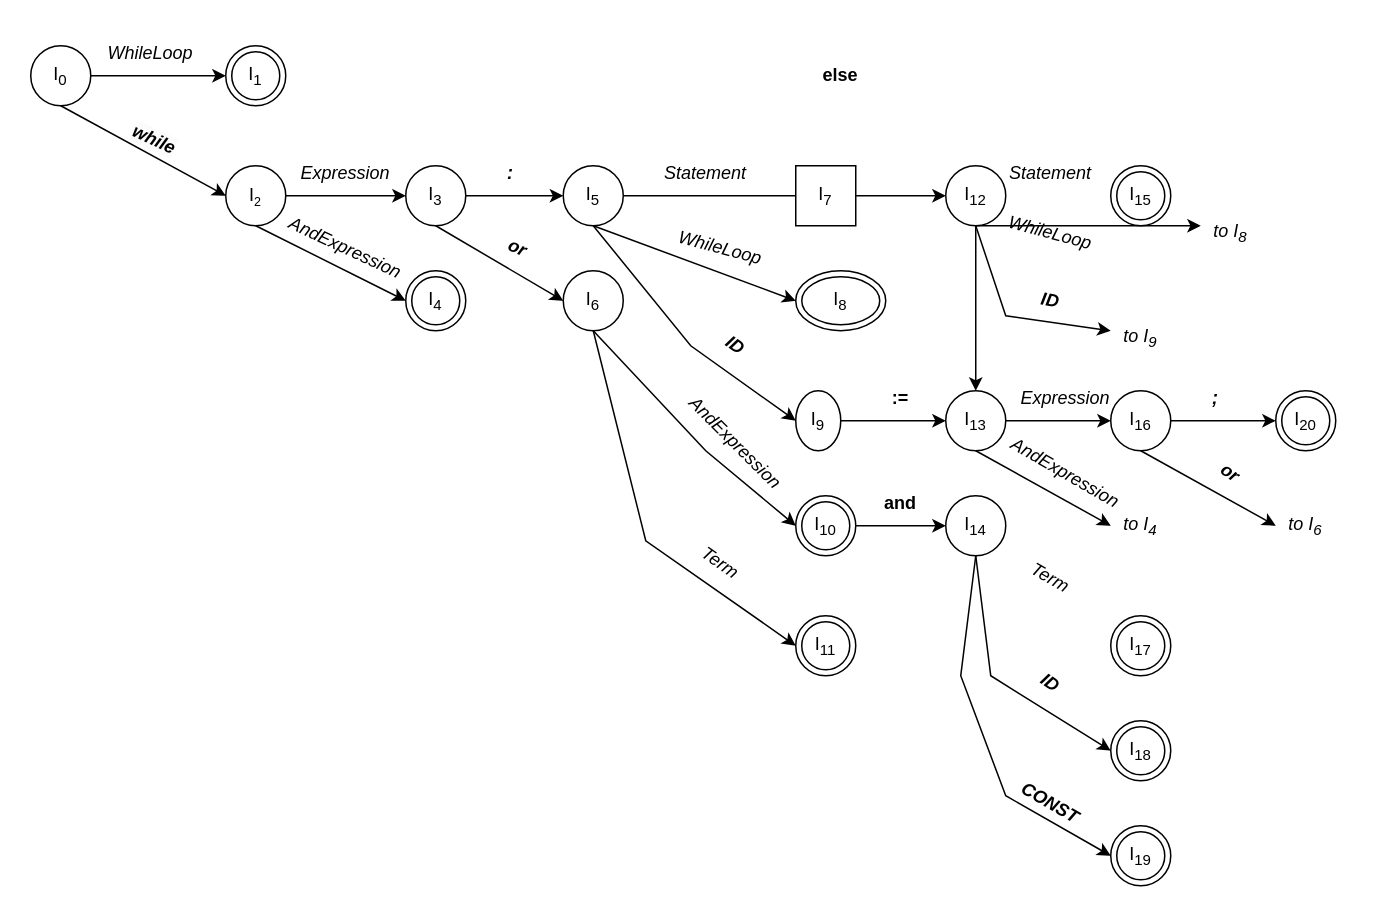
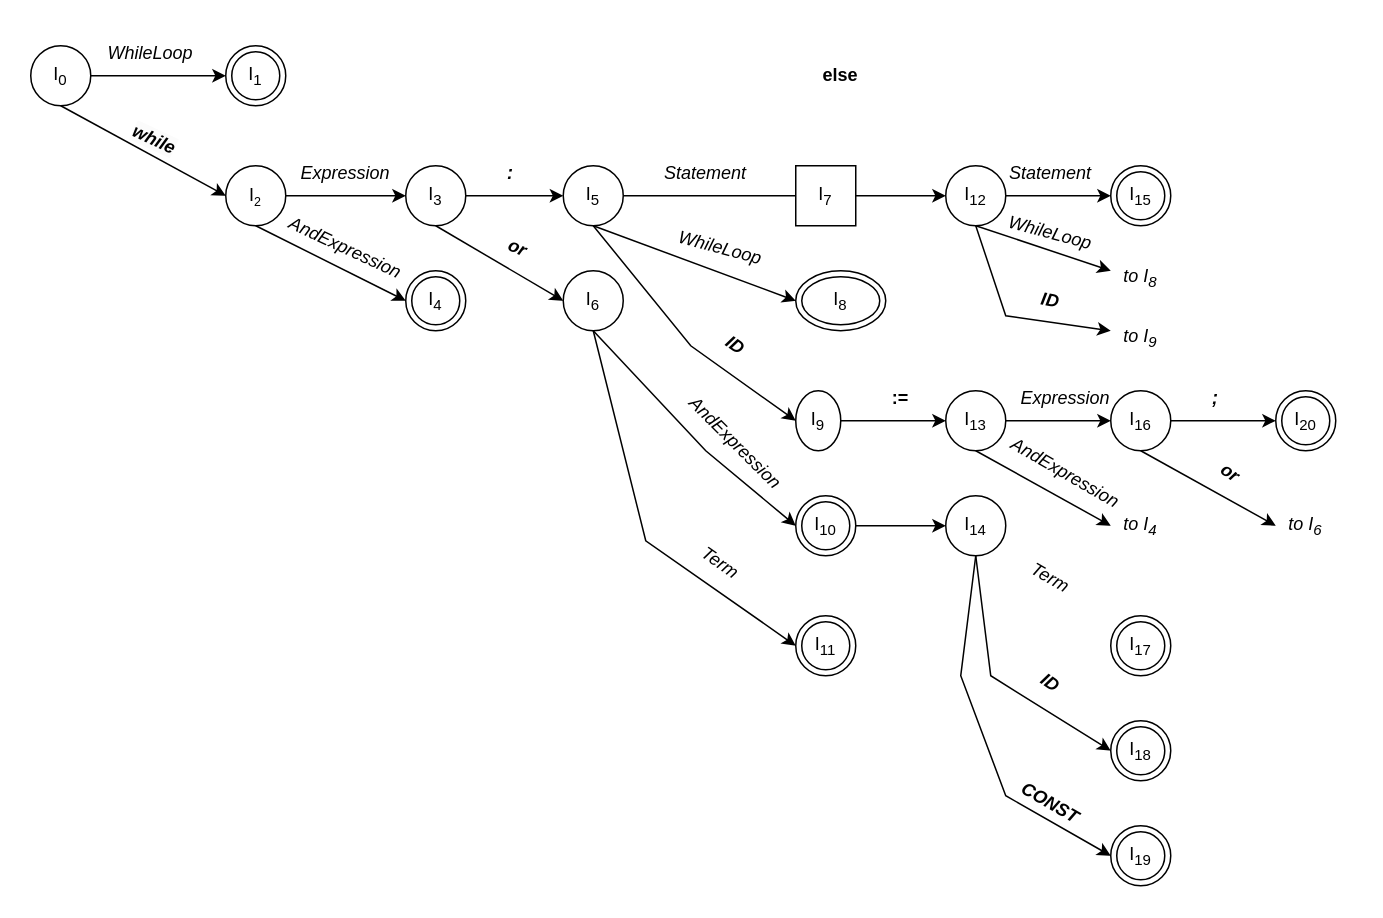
  <mxCell id="0" />
  <mxCell id="1" parent="0" />
  <mxCell id="2" value="I&lt;sub&gt;0&lt;/sub&gt;" style="ellipse;whiteSpace=wrap;html=1;" parent="1" vertex="1"><mxGeometry x="20" y="30" width="40" height="40" as="geometry" /></mxCell>
  <mxCell id="3" value="I&lt;sub&gt;1&lt;/sub&gt;" style="ellipse;shape=doubleEllipse;whiteSpace=wrap;html=1;aspect=fixed;" parent="1" vertex="1"><mxGeometry x="150" y="30" width="40" height="40" as="geometry" /></mxCell>
  <mxCell id="4" value="" style="endArrow=classic;html=1;rounded=0;entryX=0;entryY=0.5;entryDx=0;entryDy=0;" parent="1" target="3" edge="1"><mxGeometry width="50" height="50" relative="1" as="geometry"><mxPoint x="60" y="50" as="sourcePoint" /><mxPoint x="110" as="targetPoint" y="0" /></mxGeometry></mxCell>
  <mxCell id="5" value="&lt;i&gt;WhileLoop&lt;/i&gt;" style="text;html=1;strokeColor=none;fillColor=none;align=center;verticalAlign=middle;whiteSpace=wrap;rounded=0;" parent="1" vertex="1"><mxGeometry x="70" y="20" width="60" height="30" as="geometry" /></mxCell>
  <mxCell id="6" value="I&lt;span style=&quot;font-size: 10px;&quot;&gt;&lt;sub&gt;2&lt;/sub&gt;&lt;/span&gt;" style="ellipse;whiteSpace=wrap;html=1;" parent="1" vertex="1"><mxGeometry x="150" y="110" width="40" height="40" as="geometry" /></mxCell>
  <mxCell id="7" value="" style="endArrow=classic;html=1;rounded=0;entryX=0;entryY=0.5;entryDx=0;entryDy=0;exitX=0.5;exitY=1;exitDx=0;exitDy=0;" parent="1" source="2" target="6" edge="1"><mxGeometry width="50" height="50" relative="1" as="geometry"><mxPoint x="70" y="60" as="sourcePoint" /><mxPoint x="180" y="60" as="targetPoint" /></mxGeometry></mxCell>
  <mxCell id="8" value="&lt;i style=&quot;border-color: var(--border-color); color: rgb(0, 0, 0); font-family: Helvetica; font-size: 12px; font-variant-ligatures: normal; font-variant-caps: normal; letter-spacing: normal; orphans: 2; text-align: center; text-indent: 0px; text-transform: none; widows: 2; word-spacing: 0px; -webkit-text-stroke-width: 0px; background-color: rgb(251, 251, 251); text-decoration-thickness: initial; text-decoration-style: initial; text-decoration-color: initial;&quot;&gt;&lt;b&gt;while&lt;/b&gt;&lt;/i&gt;" style="text;whiteSpace=wrap;html=1;rotation=25;" parent="1" vertex="1"><mxGeometry x="80" y="90" width="90" height="40" as="geometry" /></mxCell>
  <mxCell id="9" style="edgeStyle=orthogonalEdgeStyle;rounded=0;orthogonalLoop=1;jettySize=auto;html=1;entryX=0;entryY=0.5;entryDx=0;entryDy=0;" parent="1" source="10" target="17" edge="1"><mxGeometry relative="1" as="geometry" /></mxCell>
  <mxCell id="10" value="I&lt;sub&gt;3&lt;/sub&gt;" style="ellipse;whiteSpace=wrap;html=1;" parent="1" vertex="1"><mxGeometry x="270" y="110" width="40" height="40" as="geometry" /></mxCell>
  <mxCell id="11" value="" style="endArrow=classic;html=1;rounded=0;entryX=0;entryY=0.5;entryDx=0;entryDy=0;" parent="1" target="10" edge="1"><mxGeometry width="50" height="50" relative="1" as="geometry"><mxPoint x="190" y="130" as="sourcePoint" /><mxPoint x="250" y="130" as="targetPoint" /></mxGeometry></mxCell>
  <mxCell id="12" value="&lt;i&gt;Expression&lt;/i&gt;" style="text;html=1;strokeColor=none;fillColor=none;align=center;verticalAlign=middle;whiteSpace=wrap;rounded=0;" parent="1" vertex="1"><mxGeometry x="200" y="100" width="60" height="30" as="geometry" /></mxCell>
  <mxCell id="13" value="I&lt;sub&gt;4&lt;/sub&gt;" style="ellipse;shape=doubleEllipse;whiteSpace=wrap;html=1;aspect=fixed;" parent="1" vertex="1"><mxGeometry x="270" y="180" width="40" height="40" as="geometry" /></mxCell>
  <mxCell id="14" value="" style="endArrow=classic;html=1;rounded=0;entryX=0;entryY=0.5;entryDx=0;entryDy=0;exitX=0.5;exitY=1;exitDx=0;exitDy=0;" parent="1" target="13" edge="1"><mxGeometry width="50" height="50" relative="1" as="geometry"><mxPoint x="170" y="150" as="sourcePoint" /><mxPoint x="280" y="210" as="targetPoint" /></mxGeometry></mxCell>
  <mxCell id="15" value="&lt;i&gt;AndExpression&lt;/i&gt;" style="text;html=1;strokeColor=none;fillColor=none;align=center;verticalAlign=middle;whiteSpace=wrap;rounded=0;rotation=25;" parent="1" vertex="1"><mxGeometry x="200" y="150" width="60" height="30" as="geometry" /></mxCell>
  <mxCell id="16" style="edgeStyle=orthogonalEdgeStyle;rounded=0;orthogonalLoop=1;jettySize=auto;html=1;endArrow=none;" parent="1" source="17" target="23" edge="1"><mxGeometry relative="1" as="geometry" /></mxCell>
  <mxCell id="17" value="I&lt;sub&gt;5&lt;/sub&gt;" style="ellipse;whiteSpace=wrap;html=1;" parent="1" vertex="1"><mxGeometry x="375" y="110" width="40" height="40" as="geometry" /></mxCell>
  <mxCell id="18" value="&lt;i&gt;&lt;b&gt;:&lt;/b&gt;&lt;/i&gt;" style="text;html=1;strokeColor=none;fillColor=none;align=center;verticalAlign=middle;whiteSpace=wrap;rounded=0;" parent="1" vertex="1"><mxGeometry x="310" y="100" width="60" height="30" as="geometry" /></mxCell>
  <mxCell id="19" value="I&lt;sub&gt;6&lt;/sub&gt;" style="ellipse;whiteSpace=wrap;html=1;" parent="1" vertex="1"><mxGeometry x="375" y="180" width="40" height="40" as="geometry" /></mxCell>
  <mxCell id="20" value="" style="endArrow=classic;html=1;rounded=0;entryX=0;entryY=0.5;entryDx=0;entryDy=0;exitX=0.5;exitY=1;exitDx=0;exitDy=0;" parent="1" target="19" edge="1"><mxGeometry width="50" height="50" relative="1" as="geometry"><mxPoint x="290" y="150" as="sourcePoint" /><mxPoint x="390" y="200" as="targetPoint" /></mxGeometry></mxCell>
  <mxCell id="21" value="&lt;i&gt;&lt;b&gt;or&lt;/b&gt;&lt;/i&gt;" style="text;html=1;strokeColor=none;fillColor=none;align=center;verticalAlign=middle;whiteSpace=wrap;rounded=0;rotation=25;" parent="1" vertex="1"><mxGeometry x="315" y="150" width="60" height="30" as="geometry" /></mxCell>
  <mxCell id="22" style="edgeStyle=orthogonalEdgeStyle;rounded=0;orthogonalLoop=1;jettySize=auto;html=1;entryX=0;entryY=0.5;entryDx=0;entryDy=0;" parent="1" source="23" target="40" edge="1"><mxGeometry relative="1" as="geometry" /></mxCell>
  <mxCell id="23" value="I&lt;sub&gt;7&lt;/sub&gt;" style="whiteSpace=wrap;html=1;rounded=0;" parent="1" vertex="1"><mxGeometry x="530" y="110" width="40" height="40" as="geometry" /></mxCell>
  <mxCell id="24" value="&lt;i&gt;Statement&lt;/i&gt;" style="text;html=1;strokeColor=none;fillColor=none;align=center;verticalAlign=middle;whiteSpace=wrap;rounded=0;" parent="1" vertex="1"><mxGeometry x="440" y="100" width="60" height="30" as="geometry" /></mxCell>
  <mxCell id="25" value="I&lt;sub&gt;8&lt;/sub&gt;" style="ellipse;shape=doubleEllipse;whiteSpace=wrap;html=1;aspect=fixed;" parent="1" vertex="1"><mxGeometry x="530" y="180" width="60" height="40" as="geometry" /></mxCell>
  <mxCell id="26" value="" style="endArrow=classic;html=1;rounded=0;entryX=0;entryY=0.5;entryDx=0;entryDy=0;exitX=0.5;exitY=1;exitDx=0;exitDy=0;" parent="1" target="25" edge="1"><mxGeometry width="50" height="50" relative="1" as="geometry"><mxPoint x="395" y="150" as="sourcePoint" /><mxPoint x="480" y="200" as="targetPoint" /></mxGeometry></mxCell>
  <mxCell id="27" value="&lt;i&gt;WhileLoop&lt;br&gt;&lt;/i&gt;" style="text;html=1;strokeColor=none;fillColor=none;align=center;verticalAlign=middle;whiteSpace=wrap;rounded=0;rotation=15;" parent="1" vertex="1"><mxGeometry x="450" y="150" width="60" height="30" as="geometry" /></mxCell>
  <mxCell id="28" style="edgeStyle=orthogonalEdgeStyle;rounded=0;orthogonalLoop=1;jettySize=auto;html=1;" parent="1" source="29" target="43" edge="1"><mxGeometry relative="1" as="geometry" /></mxCell>
  <mxCell id="29" value="I&lt;sub&gt;9&lt;/sub&gt;" style="ellipse;whiteSpace=wrap;html=1;" parent="1" vertex="1"><mxGeometry x="530" y="260" width="30" height="40" as="geometry" /></mxCell>
  <mxCell id="30" value="" style="endArrow=classic;html=1;rounded=0;entryX=0;entryY=0.5;entryDx=0;entryDy=0;exitX=0.5;exitY=1;exitDx=0;exitDy=0;" parent="1" target="29" edge="1"><mxGeometry width="50" height="50" relative="1" as="geometry"><mxPoint x="395" y="150" as="sourcePoint" /><mxPoint x="490" y="200" as="targetPoint" /><Array as="points"><mxPoint x="460" y="230" /></Array></mxGeometry></mxCell>
  <mxCell id="31" value="&lt;i&gt;&lt;b&gt;ID&lt;/b&gt;&lt;br&gt;&lt;/i&gt;" style="text;html=1;strokeColor=none;fillColor=none;align=center;verticalAlign=middle;whiteSpace=wrap;rounded=0;rotation=35;" parent="1" vertex="1"><mxGeometry x="460" y="215" width="60" height="30" as="geometry" /></mxCell>
  <mxCell id="32" style="edgeStyle=orthogonalEdgeStyle;rounded=0;orthogonalLoop=1;jettySize=auto;html=1;" parent="1" source="33" target="45" edge="1"><mxGeometry relative="1" as="geometry" /></mxCell>
  <mxCell id="33" value="I&lt;sub&gt;10&lt;/sub&gt;" style="ellipse;shape=doubleEllipse;whiteSpace=wrap;html=1;aspect=fixed;" parent="1" vertex="1"><mxGeometry x="530" y="330" width="40" height="40" as="geometry" /></mxCell>
  <mxCell id="34" value="" style="endArrow=classic;html=1;rounded=0;entryX=0;entryY=0.5;entryDx=0;entryDy=0;exitX=0.5;exitY=1;exitDx=0;exitDy=0;" parent="1" source="19" target="36" edge="1"><mxGeometry width="50" height="50" relative="1" as="geometry"><mxPoint x="400" y="220" as="sourcePoint" /><mxPoint x="470" y="370" as="targetPoint" /><Array as="points"><mxPoint x="430" y="360" /></Array></mxGeometry></mxCell>
  <mxCell id="35" value="&lt;i&gt;AndExpression&lt;/i&gt;" style="text;html=1;strokeColor=none;fillColor=none;align=center;verticalAlign=middle;whiteSpace=wrap;rounded=0;rotation=45;" parent="1" vertex="1"><mxGeometry x="460" y="280" width="60" height="30" as="geometry" /></mxCell>
  <mxCell id="36" value="I&lt;sub&gt;11&lt;/sub&gt;" style="ellipse;shape=doubleEllipse;whiteSpace=wrap;html=1;aspect=fixed;" parent="1" vertex="1"><mxGeometry x="530" y="410" width="40" height="40" as="geometry" /></mxCell>
  <mxCell id="37" value="" style="endArrow=classic;html=1;rounded=0;entryX=0;entryY=0.5;entryDx=0;entryDy=0;exitX=0.5;exitY=1;exitDx=0;exitDy=0;" parent="1" target="33" edge="1"><mxGeometry width="50" height="50" relative="1" as="geometry"><mxPoint x="395" y="220" as="sourcePoint" /><mxPoint x="490" y="350" as="targetPoint" /><Array as="points"><mxPoint x="470" y="300" /></Array></mxGeometry></mxCell>
  <mxCell id="38" value="&lt;i&gt;Term&lt;br&gt;&lt;/i&gt;" style="text;html=1;strokeColor=none;fillColor=none;align=center;verticalAlign=middle;whiteSpace=wrap;rounded=0;rotation=35;" parent="1" vertex="1"><mxGeometry x="450" y="360" width="60" height="30" as="geometry" /></mxCell>
- <mxCell id="39" style="edgeStyle=orthogonalEdgeStyle;rounded=0;orthogonalLoop=1;jettySize=auto;html=1;" parent="1" source="40" target="43" edge="1"><mxGeometry relative="1" as="geometry" /></mxCell>
+ <mxCell id="39" style="edgeStyle=orthogonalEdgeStyle;rounded=0;orthogonalLoop=1;jettySize=auto;html=1;entryX=0;entryY=0.5;entryDx=0;entryDy=0;" parent="1" source="40" target="47" edge="1"><mxGeometry relative="1" as="geometry" /></mxCell>
  <mxCell id="40" value="I&lt;sub&gt;12&lt;/sub&gt;" style="ellipse;whiteSpace=wrap;html=1;" parent="1" vertex="1"><mxGeometry x="630" y="110" width="40" height="40" as="geometry" /></mxCell>
  <mxCell id="41" value="&lt;b&gt;else&lt;/b&gt;" style="text;html=1;strokeColor=none;fillColor=none;align=center;verticalAlign=middle;whiteSpace=wrap;rounded=0;" parent="1" vertex="1"><mxGeometry x="530" y="35" width="60" height="30" as="geometry" /></mxCell>
  <mxCell id="42" style="edgeStyle=orthogonalEdgeStyle;rounded=0;orthogonalLoop=1;jettySize=auto;html=1;entryX=0;entryY=0.5;entryDx=0;entryDy=0;" parent="1" source="43" target="50" edge="1"><mxGeometry relative="1" as="geometry" /></mxCell>
  <mxCell id="43" value="I&lt;sub&gt;13&lt;/sub&gt;" style="ellipse;whiteSpace=wrap;html=1;" parent="1" vertex="1"><mxGeometry x="630" y="260" width="40" height="40" as="geometry" /></mxCell>
  <mxCell id="44" value="&lt;b&gt;:=&lt;/b&gt;" style="text;html=1;strokeColor=none;fillColor=none;align=center;verticalAlign=middle;whiteSpace=wrap;rounded=0;" parent="1" vertex="1"><mxGeometry x="570" y="250" width="60" height="30" as="geometry" /></mxCell>
  <mxCell id="45" value="I&lt;sub&gt;14&lt;/sub&gt;" style="ellipse;whiteSpace=wrap;html=1;" parent="1" vertex="1"><mxGeometry x="630" y="330" width="40" height="40" as="geometry" /></mxCell>
- <mxCell id="46" value="&lt;b&gt;and&lt;/b&gt;" style="text;html=1;strokeColor=none;fillColor=none;align=center;verticalAlign=middle;whiteSpace=wrap;rounded=0;" parent="1" vertex="1"><mxGeometry x="570" y="320" width="60" height="30" as="geometry" /></mxCell>
  <mxCell id="47" value="I&lt;sub&gt;15&lt;/sub&gt;" style="ellipse;shape=doubleEllipse;whiteSpace=wrap;html=1;aspect=fixed;" parent="1" vertex="1"><mxGeometry x="740" y="110" width="40" height="40" as="geometry" /></mxCell>
  <mxCell id="48" value="&lt;i&gt;Statement&lt;/i&gt;" style="text;html=1;strokeColor=none;fillColor=none;align=center;verticalAlign=middle;whiteSpace=wrap;rounded=0;" parent="1" vertex="1"><mxGeometry x="670" y="100" width="60" height="30" as="geometry" /></mxCell>
  <mxCell id="49" style="edgeStyle=orthogonalEdgeStyle;rounded=0;orthogonalLoop=1;jettySize=auto;html=1;" parent="1" source="50" target="68" edge="1"><mxGeometry relative="1" as="geometry" /></mxCell>
  <mxCell id="50" value="I&lt;sub&gt;16&lt;/sub&gt;" style="ellipse;whiteSpace=wrap;html=1;" parent="1" vertex="1"><mxGeometry x="740" y="260" width="40" height="40" as="geometry" /></mxCell>
  <mxCell id="51" value="&lt;i&gt;Expression&lt;/i&gt;" style="text;html=1;strokeColor=none;fillColor=none;align=center;verticalAlign=middle;whiteSpace=wrap;rounded=0;" parent="1" vertex="1"><mxGeometry x="680" y="250" width="60" height="30" as="geometry" /></mxCell>
  <mxCell id="52" value="I&lt;sub&gt;17&lt;/sub&gt;" style="ellipse;shape=doubleEllipse;whiteSpace=wrap;html=1;aspect=fixed;" parent="1" vertex="1"><mxGeometry x="740" y="410" width="40" height="40" as="geometry" /></mxCell>
  <mxCell id="53" value="&lt;i&gt;Term&lt;br&gt;&lt;/i&gt;" style="text;html=1;strokeColor=none;fillColor=none;align=center;verticalAlign=middle;whiteSpace=wrap;rounded=0;rotation=30;" parent="1" vertex="1"><mxGeometry x="670" y="370" width="60" height="30" as="geometry" /></mxCell>
- <mxCell id="54" value="&lt;i&gt;to I&lt;sub&gt;8&lt;/sub&gt;&lt;/i&gt;" style="text;html=1;strokeColor=none;fillColor=none;align=center;verticalAlign=middle;whiteSpace=wrap;rounded=0;" parent="1" vertex="1"><mxGeometry x="790" y="140" width="60" height="30" as="geometry" /></mxCell>
+ <mxCell id="54" value="&lt;i&gt;to I&lt;sub&gt;8&lt;/sub&gt;&lt;/i&gt;" style="text;html=1;strokeColor=none;fillColor=none;align=center;verticalAlign=middle;whiteSpace=wrap;rounded=0;" parent="1" vertex="1"><mxGeometry x="730" y="170" width="60" height="30" as="geometry" /></mxCell>
  <mxCell id="55" value="&lt;i&gt;to I&lt;sub&gt;9&lt;/sub&gt;&lt;/i&gt;" style="text;html=1;strokeColor=none;fillColor=none;align=center;verticalAlign=middle;whiteSpace=wrap;rounded=0;" parent="1" vertex="1"><mxGeometry x="730" y="210" width="60" height="30" as="geometry" /></mxCell>
  <mxCell id="56" value="" style="endArrow=classic;html=1;rounded=0;exitX=0.5;exitY=1;exitDx=0;exitDy=0;entryX=0.167;entryY=0.333;entryDx=0;entryDy=0;entryPerimeter=0;" parent="1" source="40" target="54" edge="1"><mxGeometry width="50" height="50" relative="1" as="geometry"><mxPoint x="642.5" y="150" as="sourcePoint" /><mxPoint x="740" y="190" as="targetPoint" /></mxGeometry></mxCell>
  <mxCell id="57" value="" style="endArrow=classic;html=1;rounded=0;" parent="1" edge="1"><mxGeometry width="50" height="50" relative="1" as="geometry"><mxPoint x="650" y="150" as="sourcePoint" /><mxPoint x="740" y="220" as="targetPoint" /><Array as="points"><mxPoint x="670" y="210" /></Array></mxGeometry></mxCell>
  <mxCell id="58" value="&lt;i&gt;WhileLoop&lt;br&gt;&lt;/i&gt;" style="text;html=1;strokeColor=none;fillColor=none;align=center;verticalAlign=middle;whiteSpace=wrap;rounded=0;rotation=15;" parent="1" vertex="1"><mxGeometry x="670" y="140" width="60" height="30" as="geometry" /></mxCell>
  <mxCell id="59" value="&lt;i&gt;&lt;b&gt;ID&lt;/b&gt;&lt;br&gt;&lt;/i&gt;" style="text;html=1;strokeColor=none;fillColor=none;align=center;verticalAlign=middle;whiteSpace=wrap;rounded=0;rotation=10;" parent="1" vertex="1"><mxGeometry x="670" y="185" width="60" height="30" as="geometry" /></mxCell>
  <mxCell id="60" value="&lt;i&gt;to I&lt;sub&gt;4&lt;/sub&gt;&lt;/i&gt;" style="text;html=1;strokeColor=none;fillColor=none;align=center;verticalAlign=middle;whiteSpace=wrap;rounded=0;" parent="1" vertex="1"><mxGeometry x="730" y="335" width="60" height="30" as="geometry" /></mxCell>
  <mxCell id="61" value="&lt;i&gt;AndExpression&lt;/i&gt;" style="text;html=1;strokeColor=none;fillColor=none;align=center;verticalAlign=middle;whiteSpace=wrap;rounded=0;rotation=30;" parent="1" vertex="1"><mxGeometry x="680" y="300" width="60" height="30" as="geometry" /></mxCell>
  <mxCell id="62" value="I&lt;sub&gt;18&lt;/sub&gt;" style="ellipse;shape=doubleEllipse;whiteSpace=wrap;html=1;aspect=fixed;" parent="1" vertex="1"><mxGeometry x="740" y="480" width="40" height="40" as="geometry" /></mxCell>
  <mxCell id="63" value="" style="endArrow=classic;html=1;rounded=0;entryX=0;entryY=0.5;entryDx=0;entryDy=0;" parent="1" target="62" edge="1"><mxGeometry width="50" height="50" relative="1" as="geometry"><mxPoint x="650" y="370" as="sourcePoint" /><mxPoint x="730" y="460" as="targetPoint" /><Array as="points"><mxPoint x="660" y="450" /></Array></mxGeometry></mxCell>
  <mxCell id="64" value="&lt;i style=&quot;border-color: var(--border-color);&quot;&gt;&lt;b style=&quot;border-color: var(--border-color);&quot;&gt;ID&lt;/b&gt;&lt;/i&gt;&lt;i&gt;&lt;br&gt;&lt;/i&gt;" style="text;html=1;strokeColor=none;fillColor=none;align=center;verticalAlign=middle;whiteSpace=wrap;rounded=0;rotation=35;" parent="1" vertex="1"><mxGeometry x="670" y="440" width="60" height="30" as="geometry" /></mxCell>
  <mxCell id="65" value="I&lt;sub&gt;19&lt;/sub&gt;" style="ellipse;shape=doubleEllipse;whiteSpace=wrap;html=1;aspect=fixed;" parent="1" vertex="1"><mxGeometry x="740" y="550" width="40" height="40" as="geometry" /></mxCell>
  <mxCell id="66" value="" style="endArrow=classic;html=1;rounded=0;entryX=0;entryY=0.5;entryDx=0;entryDy=0;" parent="1" edge="1"><mxGeometry width="50" height="50" relative="1" as="geometry"><mxPoint x="650" y="370" as="sourcePoint" /><mxPoint x="740" y="570" as="targetPoint" /><Array as="points"><mxPoint x="640" y="450" /><mxPoint x="670" y="530" /></Array></mxGeometry></mxCell>
  <mxCell id="67" value="&lt;i style=&quot;border-color: var(--border-color);&quot;&gt;&lt;b style=&quot;border-color: var(--border-color);&quot;&gt;CONST&lt;/b&gt;&lt;/i&gt;&lt;i&gt;&lt;br&gt;&lt;/i&gt;" style="text;html=1;strokeColor=none;fillColor=none;align=center;verticalAlign=middle;whiteSpace=wrap;rounded=0;rotation=30;" parent="1" vertex="1"><mxGeometry x="670" y="520" width="60" height="30" as="geometry" /></mxCell>
  <mxCell id="68" value="I&lt;sub&gt;20&lt;/sub&gt;" style="ellipse;shape=doubleEllipse;whiteSpace=wrap;html=1;aspect=fixed;" parent="1" vertex="1"><mxGeometry x="850" y="260" width="40" height="40" as="geometry" /></mxCell>
  <mxCell id="69" value="&lt;i&gt;&lt;b&gt;;&lt;/b&gt;&lt;/i&gt;" style="text;html=1;strokeColor=none;fillColor=none;align=center;verticalAlign=middle;whiteSpace=wrap;rounded=0;" parent="1" vertex="1"><mxGeometry x="780" y="250" width="60" height="30" as="geometry" /></mxCell>
  <mxCell id="70" value="&lt;i&gt;to I&lt;sub&gt;6&lt;/sub&gt;&lt;/i&gt;" style="text;html=1;strokeColor=none;fillColor=none;align=center;verticalAlign=middle;whiteSpace=wrap;rounded=0;" parent="1" vertex="1"><mxGeometry x="840" y="335" width="60" height="30" as="geometry" /></mxCell>
  <mxCell id="71" value="" style="endArrow=classic;html=1;rounded=0;exitX=0.5;exitY=1;exitDx=0;exitDy=0;entryX=0.167;entryY=0.5;entryDx=0;entryDy=0;entryPerimeter=0;" parent="1" source="50" target="70" edge="1"><mxGeometry width="50" height="50" relative="1" as="geometry"><mxPoint x="760" y="300" as="sourcePoint" /><mxPoint x="850" y="330" as="targetPoint" /></mxGeometry></mxCell>
  <mxCell id="72" value="" style="endArrow=classic;html=1;rounded=0;exitX=0.5;exitY=1;exitDx=0;exitDy=0;entryX=0.167;entryY=0.5;entryDx=0;entryDy=0;entryPerimeter=0;" parent="1" target="60" edge="1"><mxGeometry width="50" height="50" relative="1" as="geometry"><mxPoint x="650" y="300" as="sourcePoint" /><mxPoint x="740" y="330" as="targetPoint" /></mxGeometry></mxCell>
  <mxCell id="73" value="&lt;i style=&quot;border-color: var(--border-color);&quot;&gt;&lt;b style=&quot;border-color: var(--border-color);&quot;&gt;or&lt;/b&gt;&lt;/i&gt;&lt;i&gt;&lt;br&gt;&lt;/i&gt;" style="text;html=1;strokeColor=none;fillColor=none;align=center;verticalAlign=middle;whiteSpace=wrap;rounded=0;rotation=35;" parent="1" vertex="1"><mxGeometry x="790" y="300" width="60" height="30" as="geometry" /></mxCell>
